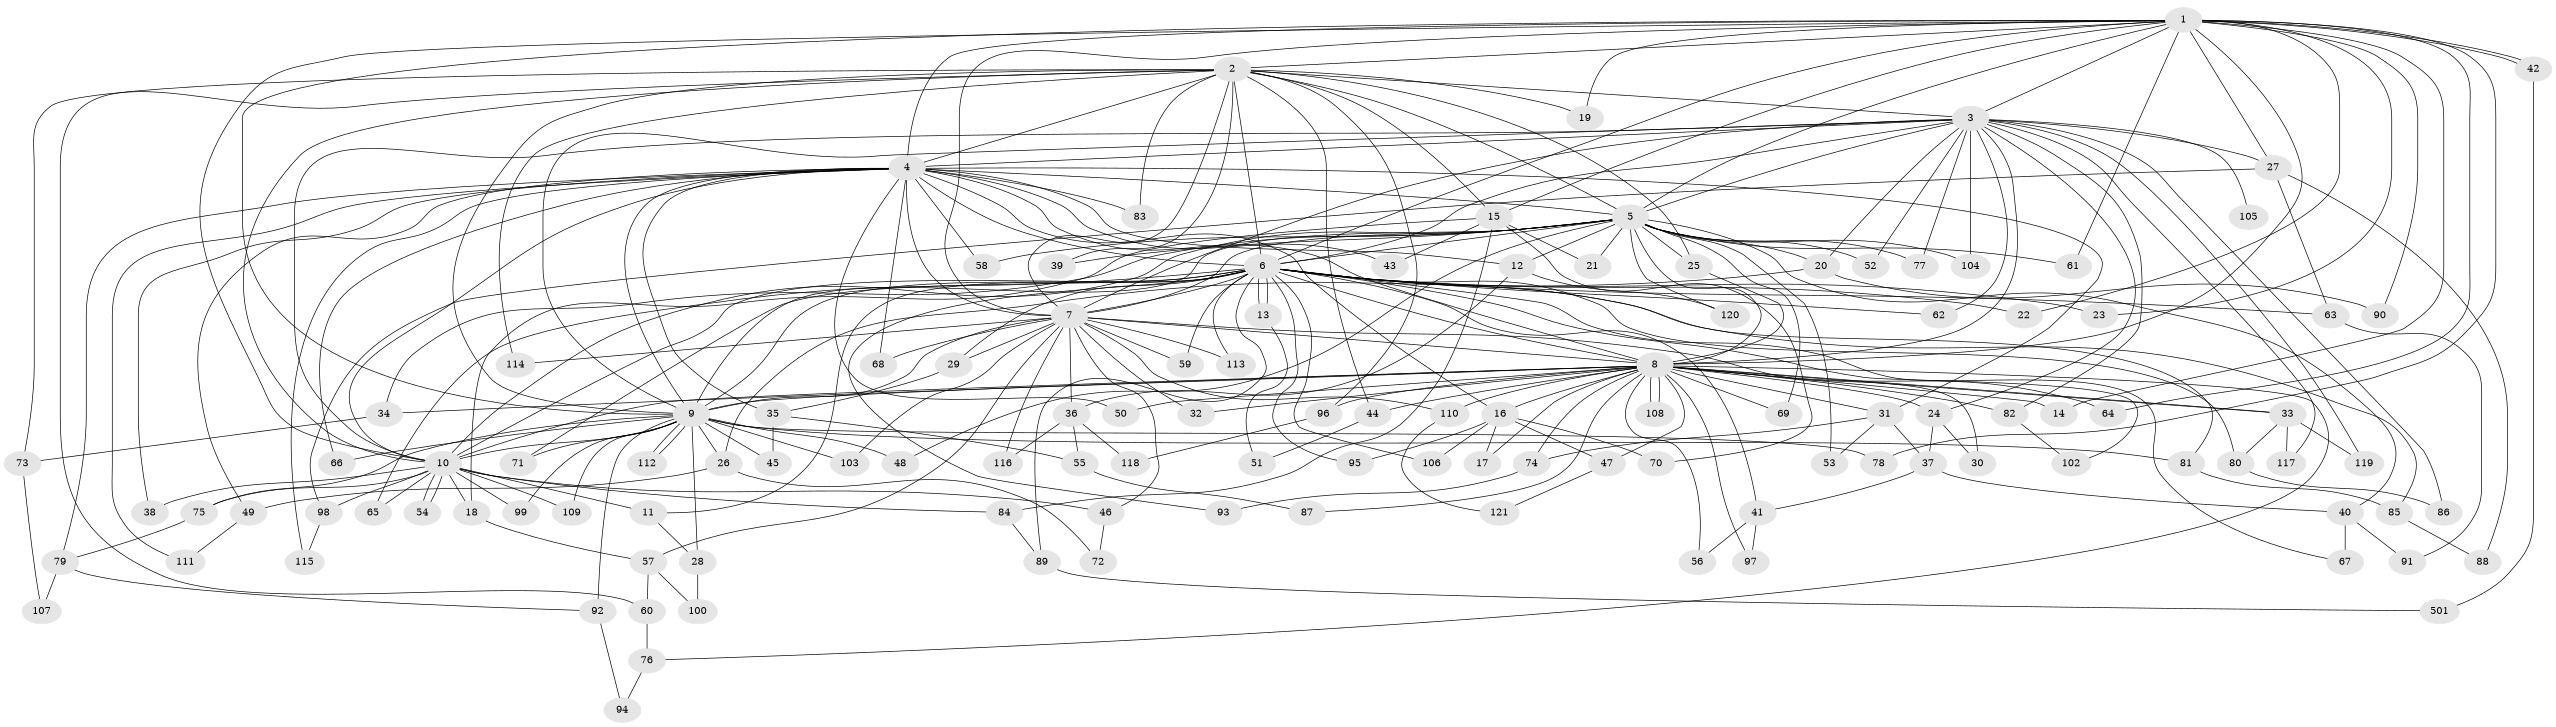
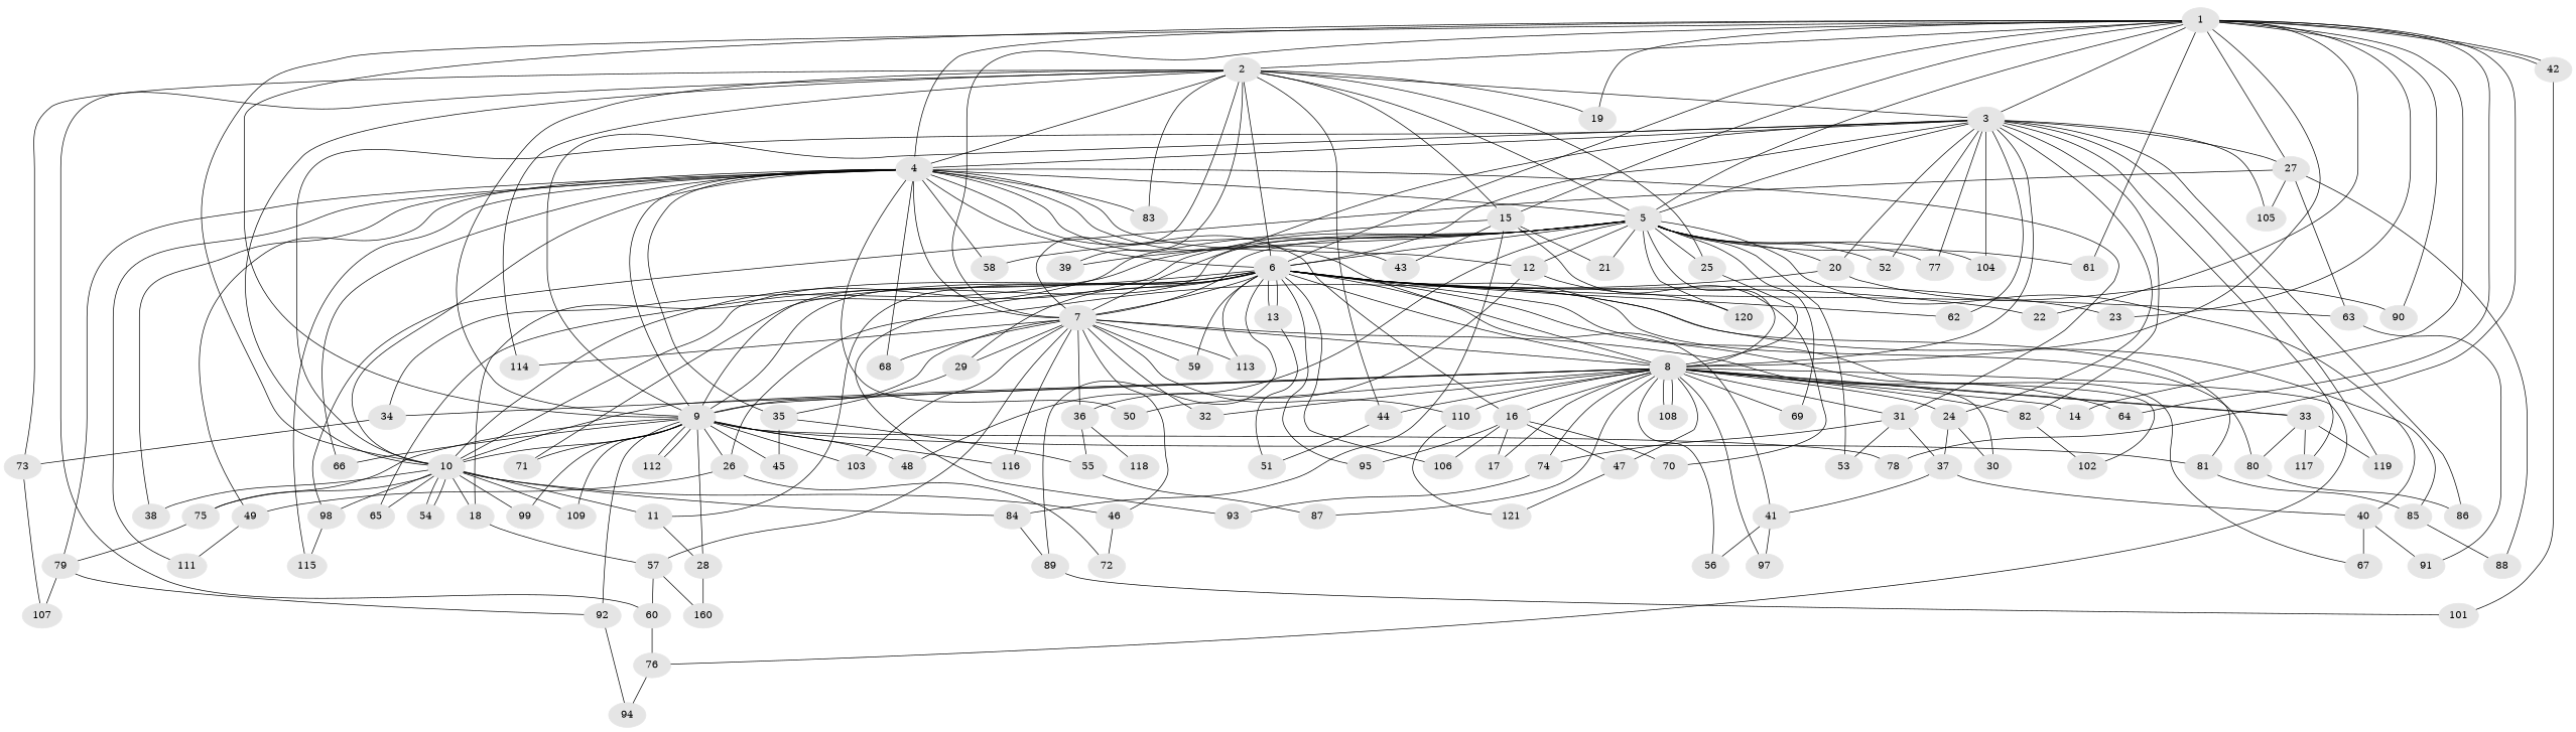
  graph {
    node [color=gray90 style=filled]
    1
    2
    3
    4
    5
    6
    7
    8
    9
    10
    14
    15
    19
    22
    23
    27
    42
    61
    64
    78
    90
    25
    39
    44
    60
    73
    83
-   96
    114
    20
    24
    52
    62
    77
    82
    86
    104
    105
    117
    119
    12
    16
    31
    35
    38
    43
    49
    50
    58
    66
    68
    79
    111
    115
    21
    34
    40
    48
    53
    69
    120
    11
    13
    29
    41
    59
    63
    65
    67
    71
    80
    81
    85
    89
    93
    95
    102
    106
    113
    30
    32
    36
    46
    57
    103
    110
    116
    17
    33
    47
    56
    74
    76
    87
    97
    108
    26
    28
    45
    75
    92
    99
    109
    112
    18
    54
    84
    98
    70
    88
-   101 [label=501]
+   101
    51
    107
    118
    37
    55
    91
    72
-   100
+   100 [label=160]
    121
    94
    1 -- 2
    1 -- 3
    1 -- 4
    1 -- 5
    1 -- 6
    1 -- 7
    1 -- 8
    1 -- 9
    1 -- 10
    1 -- 14
    1 -- 15
    1 -- 19
    1 -- 22
    1 -- 23
    1 -- 27
    1 -- 42
    1 -- 42
    1 -- 61
    1 -- 64
    1 -- 78
    1 -- 90
    2 -- 3
    2 -- 4
    2 -- 5
    2 -- 6
    2 -- 7
    2 -- 9
    2 -- 10
    2 -- 15
    2 -- 19
    2 -- 25
    2 -- 39
    2 -- 44
    2 -- 60
    2 -- 73
    2 -- 83
-   2 -- 96
    2 -- 114
    3 -- 4
    3 -- 5
    3 -- 6
    3 -- 7
    3 -- 8
    3 -- 9
    3 -- 10
    3 -- 27
    3 -- 20
    3 -- 24
    3 -- 52
    3 -- 62
    3 -- 77
    3 -- 82
    3 -- 86
    3 -- 104
    3 -- 105
    3 -- 117
    3 -- 119
    4 -- 5
    4 -- 6
    4 -- 7
    4 -- 8
    4 -- 9
    4 -- 10
    4 -- 83
    4 -- 12
    4 -- 16
    4 -- 31
    4 -- 35
    4 -- 38
    4 -- 43
    4 -- 49
    4 -- 50
    4 -- 58
    4 -- 66
    4 -- 68
    4 -- 79
    4 -- 111
    4 -- 115
    5 -- 6
    5 -- 7
    5 -- 8
    5 -- 9
    5 -- 10
    5 -- 61
    5 -- 25
    5 -- 39
    5 -- 20
    5 -- 52
    5 -- 77
    5 -- 104
    5 -- 12
    5 -- 58
    5 -- 21
    5 -- 34
    5 -- 40
    5 -- 48
    5 -- 53
    5 -- 69
    5 -- 120
    6 -- 7
    6 -- 8
    6 -- 9
    6 -- 10
    6 -- 22
    6 -- 23
    6 -- 62
    6 -- 11
    6 -- 13
    6 -- 13
    6 -- 29
    6 -- 41
    6 -- 59
    6 -- 63
    6 -- 65
    6 -- 67
    6 -- 71
    6 -- 80
    6 -- 81
    6 -- 85
    6 -- 89
    6 -- 93
    6 -- 95
    6 -- 102
    6 -- 106
    6 -- 113
    7 -- 8
    7 -- 9
    7 -- 114
    7 -- 68
    7 -- 29
    7 -- 59
    7 -- 113
    7 -- 30
    7 -- 32
    7 -- 36
    7 -- 46
    7 -- 57
    7 -- 103
    7 -- 110
    7 -- 116
    8 -- 9
    8 -- 10
    8 -- 14
    8 -- 64
    8 -- 44
-   8 -- 96
    8 -- 24
    8 -- 82
    8 -- 16
    8 -- 31
    8 -- 50
    8 -- 34
    8 -- 69
    8 -- 32
    8 -- 110
    8 -- 17
    8 -- 33
    8 -- 33
    8 -- 47
    8 -- 56
    8 -- 74
    8 -- 76
    8 -- 87
    8 -- 97
    8 -- 108
    8 -- 108
    9 -- 10
    9 -- 78
    9 -- 66
    9 -- 48
    9 -- 71
    9 -- 81
    9 -- 103
-   36 -- 116
+   9 -- 116
    9 -- 26
    9 -- 28
    9 -- 45
    9 -- 75
    9 -- 92
    9 -- 99
    9 -- 109
    9 -- 112
    9 -- 112
    10 -- 38
    10 -- 11
    10 -- 65
    10 -- 46
    10 -- 75
    10 -- 99
    10 -- 109
    10 -- 18
    10 -- 54
    10 -- 54
    10 -- 84
    10 -- 98
    15 -- 43
    15 -- 21
    15 -- 18
    15 -- 84
    15 -- 70
+   27 -- 105
    27 -- 63
    27 -- 98
    27 -- 88
    42 -- 101
    25 -- 8
    44 -- 51
    60 -- 76
    73 -- 107
-   96 -- 118
    20 -- 90
    20 -- 26
    24 -- 30
    24 -- 37
    82 -- 102
    12 -- 120
    12 -- 36
    16 -- 95
    16 -- 106
    16 -- 17
    16 -- 47
    16 -- 70
    31 -- 53
    31 -- 74
    31 -- 37
    35 -- 45
    35 -- 55
    49 -- 111
    79 -- 92
    79 -- 107
    34 -- 73
    40 -- 67
    40 -- 91
    11 -- 28
    13 -- 51
    29 -- 35
    41 -- 56
    41 -- 97
    63 -- 91
    80 -- 86
    81 -- 85
    85 -- 88
    89 -- 101
    36 -- 118
    36 -- 55
    46 -- 72
    57 -- 60
    57 -- 100
    110 -- 121
    33 -- 117
    33 -- 119
    33 -- 80
    47 -- 121
    74 -- 93
    76 -- 94
    26 -- 49
    26 -- 72
    28 -- 100
    75 -- 79
    92 -- 94
    18 -- 57
    84 -- 89
    98 -- 115
    37 -- 40
    37 -- 41
    55 -- 87
  }
